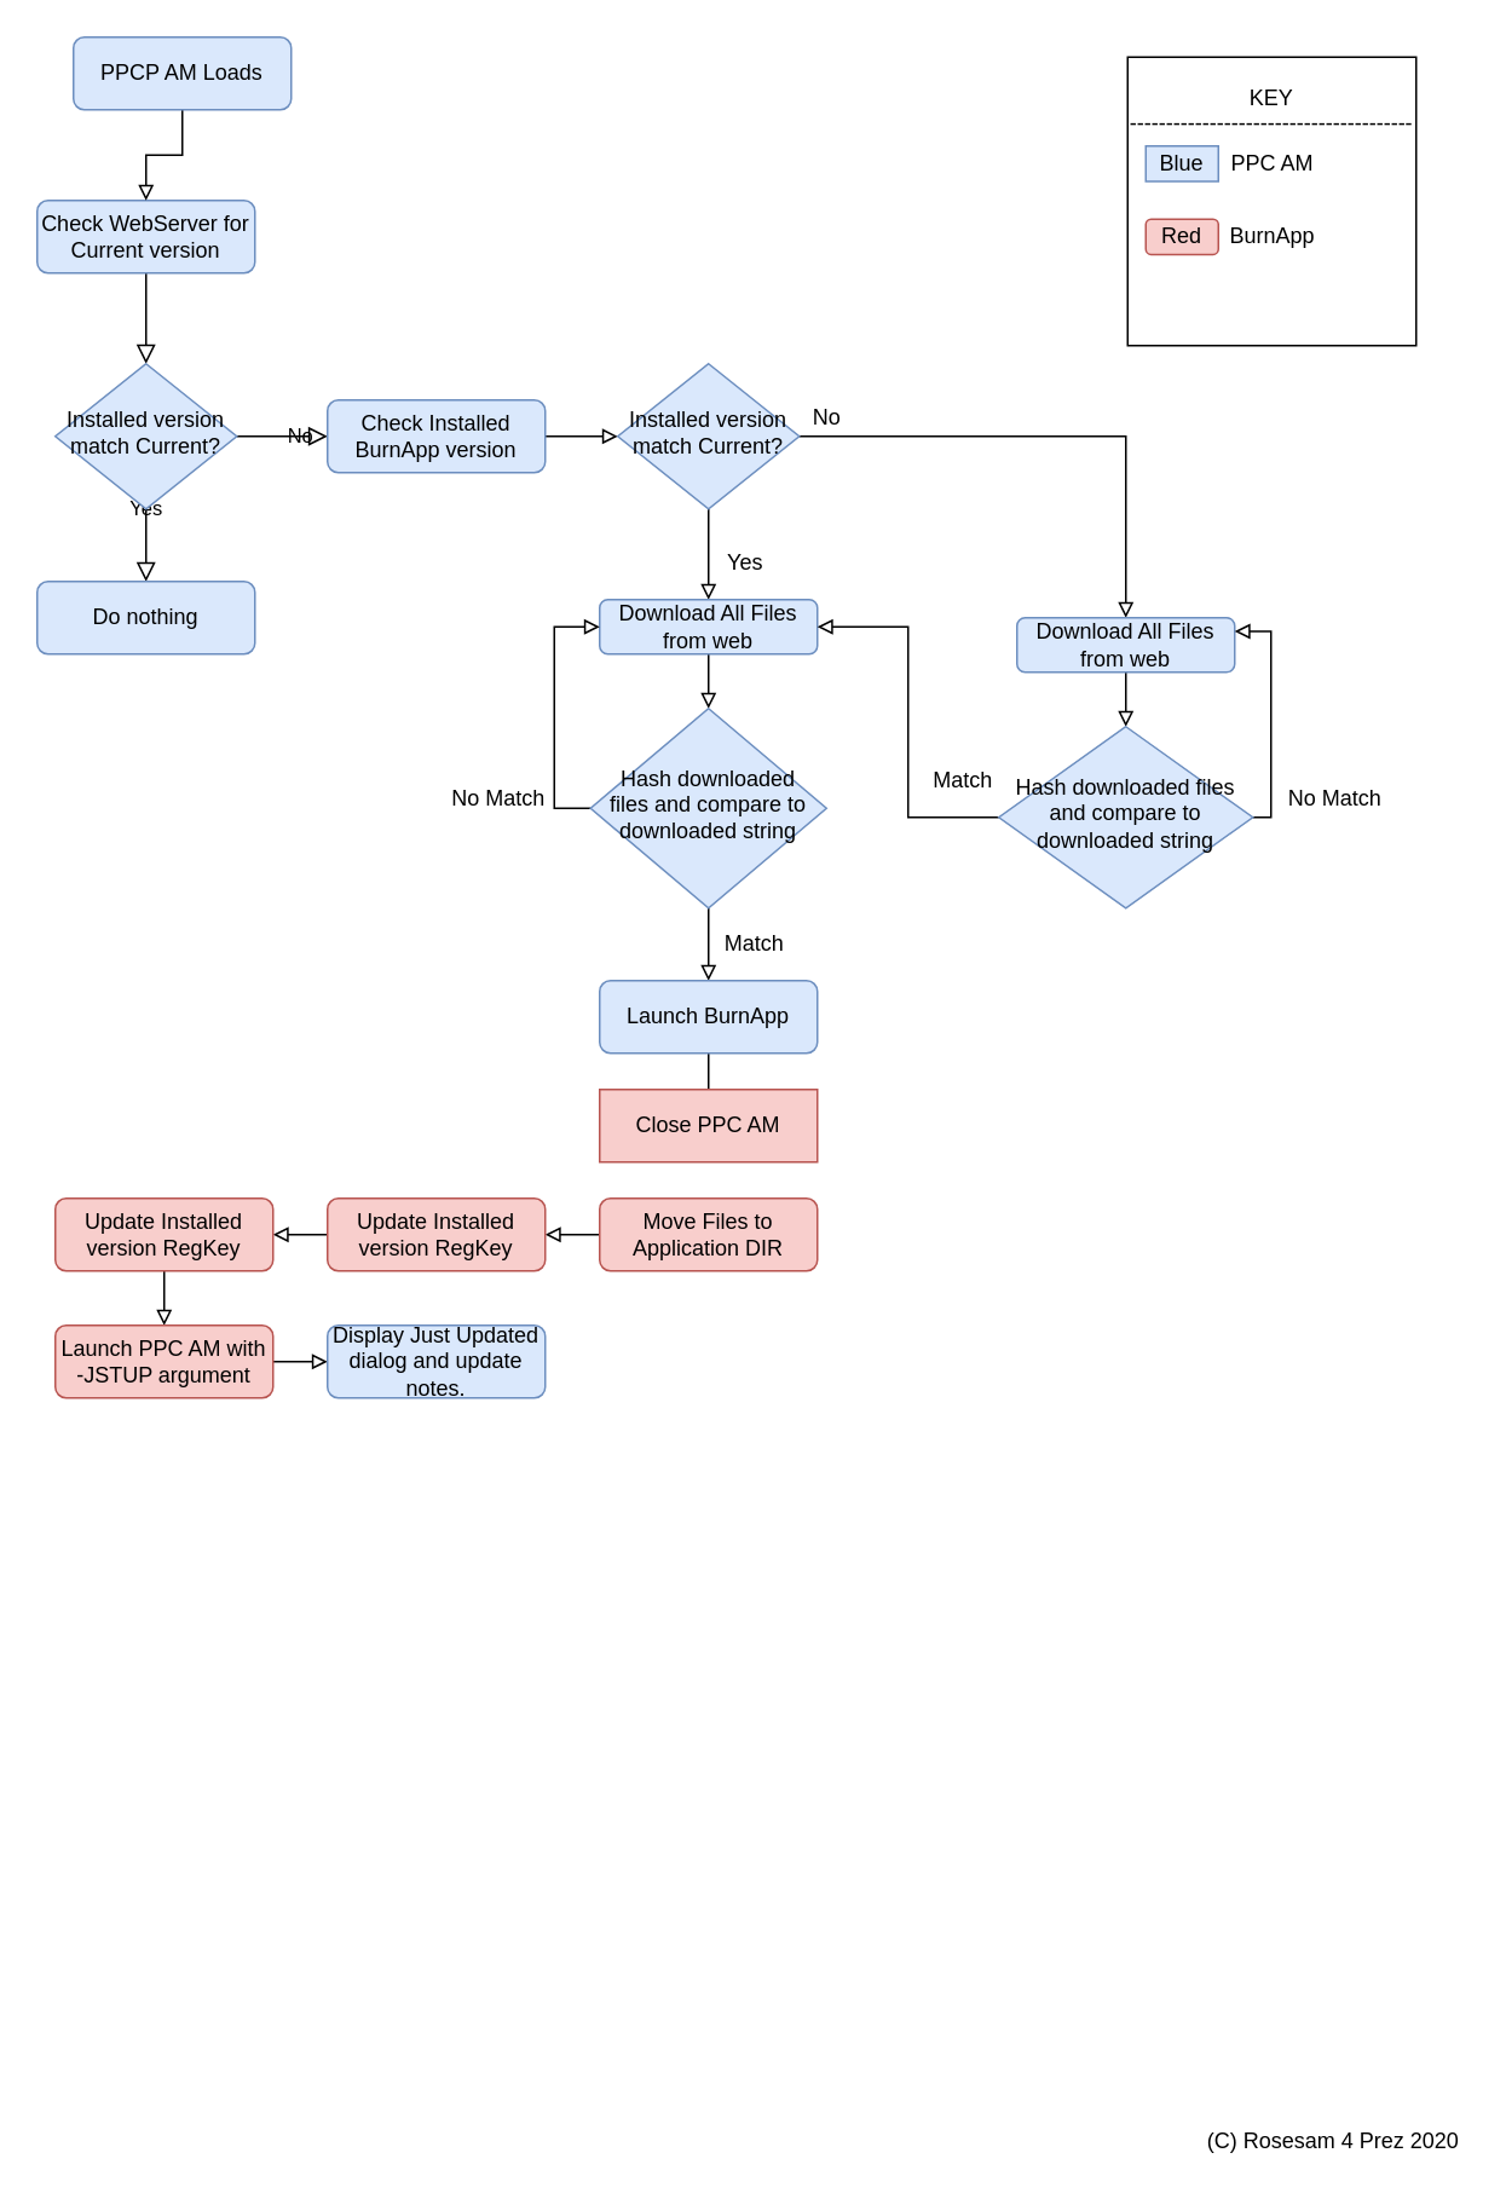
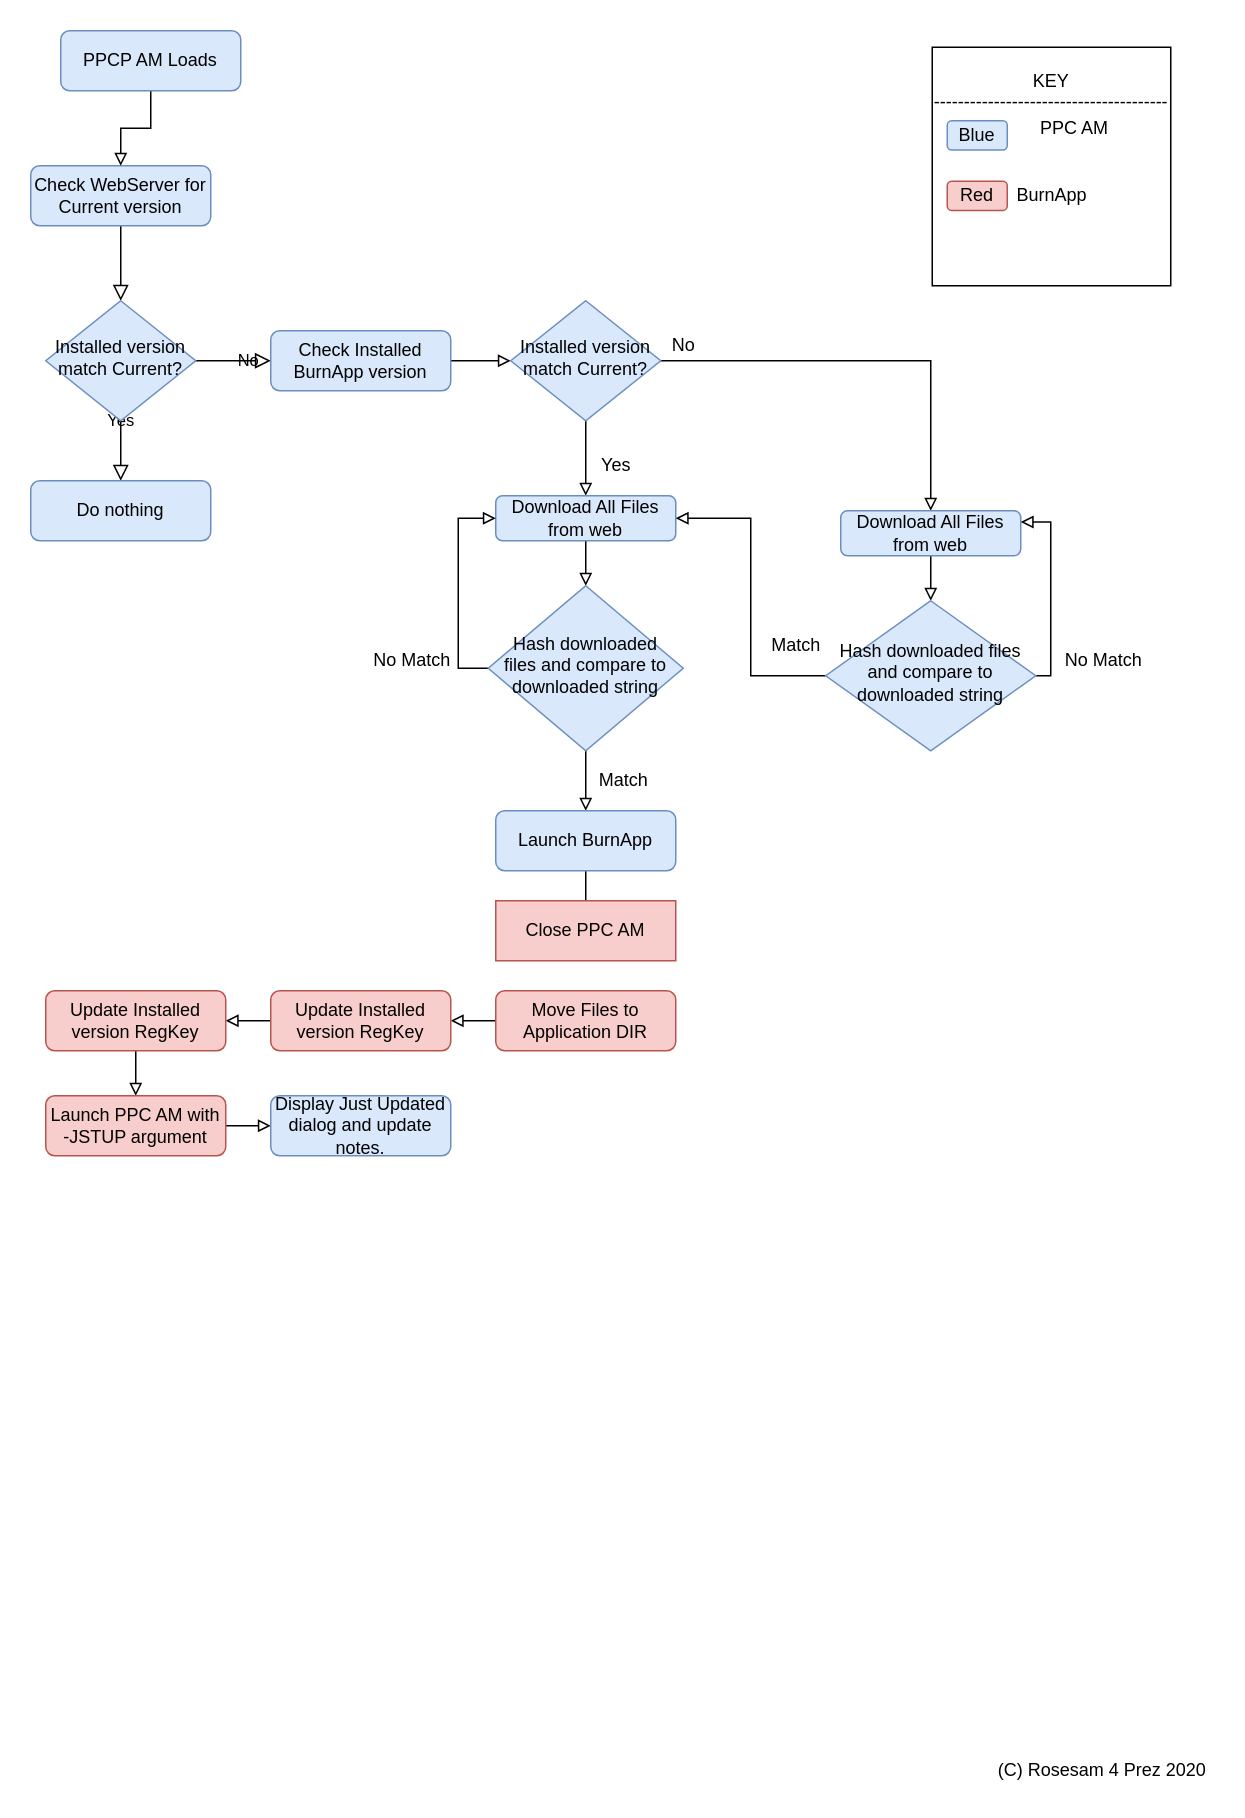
  <mxCell id="0" />
  <mxCell id="1" parent="0" />
  <mxCell id="2" value="" style="rounded=0;html=1;jettySize=auto;orthogonalLoop=1;fontSize=11;endArrow=block;endFill=0;endSize=8;strokeWidth=1;shadow=0;labelBackgroundColor=none;edgeStyle=orthogonalEdgeStyle;" parent="1" source="3" target="6" edge="1"><mxGeometry relative="1" as="geometry" /></mxCell>
  <mxCell id="3" value="Check WebServer for Current version" style="rounded=1;whiteSpace=wrap;html=1;fontSize=12;glass=0;strokeWidth=1;shadow=0;fillColor=#dae8fc;strokeColor=#6c8ebf;" parent="1" vertex="1"><mxGeometry x="20" y="110" width="120" height="40" as="geometry" /></mxCell>
  <mxCell id="4" value="Yes" style="rounded=0;html=1;jettySize=auto;orthogonalLoop=1;fontSize=11;endArrow=block;endFill=0;endSize=8;strokeWidth=1;shadow=0;labelBackgroundColor=none;edgeStyle=orthogonalEdgeStyle;" parent="1" source="6" edge="1"><mxGeometry y="20" relative="1" as="geometry"><mxPoint as="offset" /><mxPoint x="80" y="320" as="targetPoint" /></mxGeometry></mxCell>
  <mxCell id="5" value="No" style="edgeStyle=orthogonalEdgeStyle;rounded=0;html=1;jettySize=auto;orthogonalLoop=1;fontSize=11;endArrow=block;endFill=0;endSize=8;strokeWidth=1;shadow=0;labelBackgroundColor=none;" parent="1" source="6" edge="1"><mxGeometry y="10" relative="1" as="geometry"><mxPoint as="offset" /><mxPoint x="180" y="240" as="targetPoint" /></mxGeometry></mxCell>
  <mxCell id="6" value="Installed version match Current?" style="rhombus;whiteSpace=wrap;html=1;shadow=0;fontFamily=Helvetica;fontSize=12;align=center;strokeWidth=1;spacing=6;spacingTop=-4;fillColor=#dae8fc;strokeColor=#6c8ebf;" parent="1" vertex="1"><mxGeometry x="30" y="200" width="100" height="80" as="geometry" /></mxCell>
  <mxCell id="7" value="Do nothing" style="rounded=1;whiteSpace=wrap;html=1;fontSize=12;glass=0;strokeWidth=1;shadow=0;fillColor=#dae8fc;strokeColor=#6c8ebf;" parent="1" vertex="1"><mxGeometry x="20" y="320" width="120" height="40" as="geometry" /></mxCell>
  <mxCell id="8" value="" style="edgeStyle=orthogonalEdgeStyle;rounded=0;orthogonalLoop=1;jettySize=auto;html=1;endArrow=block;endFill=0;" edge="1" parent="1" source="9" target="3"><mxGeometry relative="1" as="geometry" /></mxCell>
  <mxCell id="9" value="PPCP AM Loads" style="rounded=1;whiteSpace=wrap;html=1;fontSize=12;glass=0;strokeWidth=1;shadow=0;fillColor=#dae8fc;strokeColor=#6c8ebf;" vertex="1" parent="1"><mxGeometry x="40" y="20" width="120" height="40" as="geometry" /></mxCell>
  <mxCell id="10" value="" style="edgeStyle=orthogonalEdgeStyle;rounded=0;orthogonalLoop=1;jettySize=auto;html=1;endArrow=block;endFill=0;" edge="1" parent="1" source="11" target="14"><mxGeometry relative="1" as="geometry" /></mxCell>
  <mxCell id="11" value="Check Installed BurnApp version" style="rounded=1;whiteSpace=wrap;html=1;fontSize=12;glass=0;strokeWidth=1;shadow=0;fillColor=#dae8fc;strokeColor=#6c8ebf;" vertex="1" parent="1"><mxGeometry x="180" y="220" width="120" height="40" as="geometry" /></mxCell>
  <mxCell id="12" value="" style="edgeStyle=orthogonalEdgeStyle;rounded=0;orthogonalLoop=1;jettySize=auto;html=1;endArrow=block;endFill=0;" edge="1" parent="1" source="14" target="17"><mxGeometry relative="1" as="geometry" /></mxCell>
  <mxCell id="13" style="edgeStyle=orthogonalEdgeStyle;rounded=0;orthogonalLoop=1;jettySize=auto;html=1;exitX=1;exitY=0.5;exitDx=0;exitDy=0;endArrow=block;endFill=0;" edge="1" parent="1" source="14" target="22"><mxGeometry relative="1" as="geometry" /></mxCell>
  <mxCell id="14" value="Installed version match Current?" style="rhombus;whiteSpace=wrap;html=1;shadow=0;fontFamily=Helvetica;fontSize=12;align=center;strokeWidth=1;spacing=6;spacingTop=-4;fillColor=#dae8fc;strokeColor=#6c8ebf;" vertex="1" parent="1"><mxGeometry x="340" y="200" width="100" height="80" as="geometry" /></mxCell>
  <mxCell id="15" value="Yes" style="text;html=1;align=center;verticalAlign=middle;resizable=0;points=[];autosize=1;" vertex="1" parent="1"><mxGeometry x="390" y="300" width="40" height="20" as="geometry" /></mxCell>
  <mxCell id="16" value="" style="edgeStyle=orthogonalEdgeStyle;rounded=0;orthogonalLoop=1;jettySize=auto;html=1;endArrow=block;endFill=0;" edge="1" parent="1" source="17" target="20"><mxGeometry relative="1" as="geometry" /></mxCell>
  <mxCell id="17" value="Download All Files from web" style="rounded=1;whiteSpace=wrap;html=1;fontSize=12;glass=0;strokeWidth=1;shadow=0;fillColor=#dae8fc;strokeColor=#6c8ebf;" vertex="1" parent="1"><mxGeometry x="330" y="330" width="120" height="30" as="geometry" /></mxCell>
  <mxCell id="18" style="edgeStyle=orthogonalEdgeStyle;rounded=0;orthogonalLoop=1;jettySize=auto;html=1;exitX=0;exitY=0.5;exitDx=0;exitDy=0;entryX=0;entryY=0.5;entryDx=0;entryDy=0;endArrow=block;endFill=0;" edge="1" parent="1" source="20" target="17"><mxGeometry relative="1" as="geometry" /></mxCell>
  <mxCell id="19" value="" style="edgeStyle=orthogonalEdgeStyle;rounded=0;orthogonalLoop=1;jettySize=auto;html=1;endArrow=block;endFill=0;" edge="1" parent="1" source="20" target="30"><mxGeometry relative="1" as="geometry" /></mxCell>
  <mxCell id="20" value="Hash downloaded files and compare to downloaded string" style="rhombus;whiteSpace=wrap;html=1;shadow=0;fontFamily=Helvetica;fontSize=12;align=center;strokeWidth=1;spacing=6;spacingTop=-4;fillColor=#dae8fc;strokeColor=#6c8ebf;" vertex="1" parent="1"><mxGeometry x="325" y="390" width="130" height="110" as="geometry" /></mxCell>
  <mxCell id="21" value="" style="edgeStyle=orthogonalEdgeStyle;rounded=0;orthogonalLoop=1;jettySize=auto;html=1;endArrow=block;endFill=0;" edge="1" parent="1" source="22" target="25"><mxGeometry relative="1" as="geometry" /></mxCell>
  <mxCell id="22" value="Download All Files from web" style="rounded=1;whiteSpace=wrap;html=1;fontSize=12;glass=0;strokeWidth=1;shadow=0;fillColor=#dae8fc;strokeColor=#6c8ebf;" vertex="1" parent="1"><mxGeometry x="560" y="340" width="120" height="30" as="geometry" /></mxCell>
  <mxCell id="23" style="edgeStyle=orthogonalEdgeStyle;rounded=0;orthogonalLoop=1;jettySize=auto;html=1;entryX=1;entryY=0.5;entryDx=0;entryDy=0;endArrow=block;endFill=0;" edge="1" parent="1" source="25" target="17"><mxGeometry relative="1" as="geometry" /></mxCell>
  <mxCell id="24" style="edgeStyle=orthogonalEdgeStyle;rounded=0;orthogonalLoop=1;jettySize=auto;html=1;endArrow=block;endFill=0;entryX=1;entryY=0.25;entryDx=0;entryDy=0;" edge="1" parent="1" source="25" target="22"><mxGeometry relative="1" as="geometry"><mxPoint x="710" y="350" as="targetPoint" /><Array as="points"><mxPoint x="700" y="450" /><mxPoint x="700" y="348" /></Array></mxGeometry></mxCell>
  <mxCell id="25" value="Hash downloaded files and compare to downloaded string" style="rhombus;whiteSpace=wrap;html=1;shadow=0;fontFamily=Helvetica;fontSize=12;align=center;strokeWidth=1;spacing=6;spacingTop=-4;fillColor=#dae8fc;strokeColor=#6c8ebf;" vertex="1" parent="1"><mxGeometry x="550" y="400" width="140" height="100" as="geometry" /></mxCell>
  <mxCell id="26" value="Match" style="text;html=1;align=center;verticalAlign=middle;resizable=0;points=[];autosize=1;" vertex="1" parent="1"><mxGeometry x="505" y="420" width="50" height="20" as="geometry" /></mxCell>
  <mxCell id="27" value="No Match" style="text;html=1;align=center;verticalAlign=middle;resizable=0;points=[];autosize=1;" vertex="1" parent="1"><mxGeometry x="700" y="430" width="70" height="20" as="geometry" /></mxCell>
  <mxCell id="28" value="No Match" style="text;html=1;align=center;verticalAlign=middle;resizable=0;points=[];autosize=1;" vertex="1" parent="1"><mxGeometry x="239" y="430" width="70" height="20" as="geometry" /></mxCell>
  <mxCell id="29" value="" style="edgeStyle=orthogonalEdgeStyle;rounded=0;orthogonalLoop=1;jettySize=auto;html=1;endArrow=none;endFill=0;" edge="1" parent="1" source="30" target="33"><mxGeometry relative="1" as="geometry" /></mxCell>
  <mxCell id="30" value="Launch BurnApp" style="rounded=1;whiteSpace=wrap;html=1;fontSize=12;glass=0;strokeWidth=1;shadow=0;fillColor=#dae8fc;strokeColor=#6c8ebf;" vertex="1" parent="1"><mxGeometry x="330" y="540" width="120" height="40" as="geometry" /></mxCell>
  <mxCell id="31" value="Match" style="text;html=1;align=center;verticalAlign=middle;resizable=0;points=[];autosize=1;" vertex="1" parent="1"><mxGeometry x="390" y="510" width="50" height="20" as="geometry" /></mxCell>
  <mxCell id="32" value="No" style="text;html=1;align=center;verticalAlign=middle;resizable=0;points=[];autosize=1;" vertex="1" parent="1"><mxGeometry x="440" y="220" width="30" height="20" as="geometry" /></mxCell>
  <mxCell id="33" value="Close PPC AM" style="whiteSpace=wrap;html=1;fontSize=12;glass=0;strokeWidth=1;shadow=0;fillColor=#f8cecc;strokeColor=#b85450;rounded=0;" vertex="1" parent="1"><mxGeometry x="330" y="600" width="120" height="40" as="geometry" /></mxCell>
  <mxCell id="34" value="" style="edgeStyle=orthogonalEdgeStyle;rounded=0;orthogonalLoop=1;jettySize=auto;html=1;endArrow=block;endFill=0;" edge="1" parent="1" source="35" target="37"><mxGeometry relative="1" as="geometry" /></mxCell>
  <mxCell id="35" value="Move Files to Application DIR" style="rounded=1;whiteSpace=wrap;html=1;fontSize=12;glass=0;strokeWidth=1;shadow=0;fillColor=#f8cecc;strokeColor=#b85450;" vertex="1" parent="1"><mxGeometry x="330" y="660" width="120" height="40" as="geometry" /></mxCell>
  <mxCell id="36" value="" style="edgeStyle=orthogonalEdgeStyle;rounded=0;orthogonalLoop=1;jettySize=auto;html=1;endArrow=block;endFill=0;" edge="1" parent="1" source="37" target="39"><mxGeometry relative="1" as="geometry" /></mxCell>
  <mxCell id="37" value="Update Installed version RegKey" style="rounded=1;whiteSpace=wrap;html=1;fontSize=12;glass=0;strokeWidth=1;shadow=0;fillColor=#f8cecc;strokeColor=#b85450;" vertex="1" parent="1"><mxGeometry x="180" y="660" width="120" height="40" as="geometry" /></mxCell>
  <mxCell id="38" value="" style="edgeStyle=orthogonalEdgeStyle;rounded=0;orthogonalLoop=1;jettySize=auto;html=1;endArrow=block;endFill=0;" edge="1" parent="1" source="39" target="41"><mxGeometry relative="1" as="geometry" /></mxCell>
  <mxCell id="39" value="Update Installed version RegKey" style="rounded=1;whiteSpace=wrap;html=1;fontSize=12;glass=0;strokeWidth=1;shadow=0;fillColor=#f8cecc;strokeColor=#b85450;" vertex="1" parent="1"><mxGeometry x="30" y="660" width="120" height="40" as="geometry" /></mxCell>
  <mxCell id="40" value="" style="edgeStyle=orthogonalEdgeStyle;rounded=0;orthogonalLoop=1;jettySize=auto;html=1;endArrow=block;endFill=0;" edge="1" parent="1" source="41" target="42"><mxGeometry relative="1" as="geometry" /></mxCell>
  <mxCell id="41" value="Launch PPC AM with -JSTUP argument" style="rounded=1;whiteSpace=wrap;html=1;fontSize=12;glass=0;strokeWidth=1;shadow=0;fillColor=#f8cecc;strokeColor=#b85450;" vertex="1" parent="1"><mxGeometry x="30" y="730" width="120" height="40" as="geometry" /></mxCell>
  <mxCell id="42" value="Display Just Updated dialog and update notes." style="rounded=1;whiteSpace=wrap;html=1;fontSize=12;glass=0;strokeWidth=1;shadow=0;fillColor=#dae8fc;strokeColor=#6c8ebf;" vertex="1" parent="1"><mxGeometry x="180" y="730" width="120" height="40" as="geometry" /></mxCell>
  <mxCell id="43" value="KEY&lt;br&gt;---------------------------------------&lt;br&gt;&lt;br&gt;&lt;br&gt;&lt;br&gt;&lt;br&gt;&lt;br&gt;&lt;br&gt;&lt;br&gt;" style="whiteSpace=wrap;html=1;aspect=fixed;" vertex="1" parent="1"><mxGeometry x="621" y="31" width="159" height="159" as="geometry" /></mxCell>
- <mxCell id="44" value="Blue" style="whiteSpace=wrap;html=1;fontSize=12;glass=0;strokeWidth=1;shadow=0;fillColor=#dae8fc;strokeColor=#6c8ebf;rounded=0;" vertex="1" parent="1"><mxGeometry x="631" y="80" width="40" height="19.5" as="geometry" /></mxCell>
+ <mxCell id="44" value="Blue" style="rounded=1;whiteSpace=wrap;html=1;fontSize=12;glass=0;strokeWidth=1;shadow=0;fillColor=#dae8fc;strokeColor=#6c8ebf;" vertex="1" parent="1"><mxGeometry x="631" y="80" width="40" height="19.5" as="geometry" /></mxCell>
  <mxCell id="45" value="Red" style="rounded=1;whiteSpace=wrap;html=1;fontSize=12;glass=0;strokeWidth=1;shadow=0;fillColor=#f8cecc;strokeColor=#b85450;" vertex="1" parent="1"><mxGeometry x="631" y="120.25" width="40" height="19.5" as="geometry" /></mxCell>
- <mxCell id="46" value="PPC AM" style="text;html=1;strokeColor=none;fillColor=none;align=center;verticalAlign=middle;whiteSpace=wrap;rounded=0;" vertex="1" parent="1"><mxGeometry x="671" y="80" width="60" height="20" as="geometry" /></mxCell>
+ <mxCell id="46" value="PPC AM" style="text;html=1;strokeColor=none;fillColor=none;align=center;verticalAlign=middle;whiteSpace=wrap;rounded=0;" vertex="1" parent="1"><mxGeometry x="686" y="75" width="60" height="20" as="geometry" /></mxCell>
  <mxCell id="47" value="BurnApp" style="text;html=1;strokeColor=none;fillColor=none;align=center;verticalAlign=middle;whiteSpace=wrap;rounded=0;" vertex="1" parent="1"><mxGeometry x="671" y="120.25" width="60" height="20" as="geometry" /></mxCell>
  <mxCell id="48" value="(C) Rosesam 4 Prez 2020" style="text;html=1;strokeColor=none;fillColor=none;align=center;verticalAlign=middle;whiteSpace=wrap;rounded=0;" vertex="1" parent="1"><mxGeometry x="661" y="1170" width="147" height="20" as="geometry" /></mxCell>
